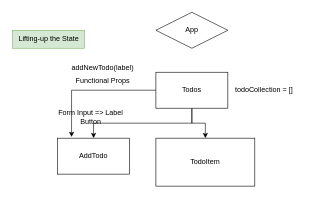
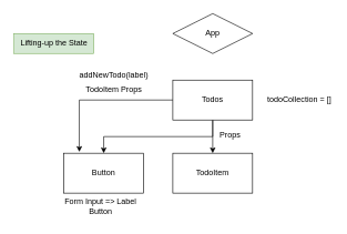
  <mxCell id="0" />
  <mxCell id="1" parent="0" />
  <mxCell id="2" value="App" style="rhombus;whiteSpace=wrap;html=1;" vertex="1" parent="1"><mxGeometry x="259" y="20" width="120" height="60" as="geometry" /></mxCell>
  <mxCell id="3" value="" style="edgeStyle=orthogonalEdgeStyle;rounded=0;orthogonalLoop=1;jettySize=auto;html=1;" edge="1" parent="1" source="5" target="6"><mxGeometry relative="1" as="geometry" /></mxCell>
  <mxCell id="4" style="edgeStyle=orthogonalEdgeStyle;rounded=0;orthogonalLoop=1;jettySize=auto;html=1;exitX=0.5;exitY=1;exitDx=0;exitDy=0;" edge="1" parent="1" source="5" target="9"><mxGeometry relative="1" as="geometry" /></mxCell>
  <mxCell id="5" value="Todos" style="whiteSpace=wrap;html=1;rounded=0;" vertex="1" parent="1"><mxGeometry x="259" y="120" width="120" height="60" as="geometry" /></mxCell>
- <mxCell id="6" value="TodoItem" style="whiteSpace=wrap;html=1;rounded=0;" vertex="1" parent="1"><mxGeometry x="259" y="230" width="165" height="80" as="geometry" /></mxCell>
- <mxCell id="7" value="todoCollection = []" style="text;html=1;align=center;verticalAlign=middle;resizable=0;points=[];autosize=1;strokeColor=none;fillColor=none;" vertex="1" parent="1"><mxGeometry x="379" y="135" width="120" height="30" as="geometry" /></mxCell>
- <mxCell id="9" value="AddTodo" style="rounded=0;whiteSpace=wrap;html=1;" vertex="1" parent="1"><mxGeometry x="95" y="230" width="120" height="60" as="geometry" /></mxCell>
- <mxCell id="10" value="Form Input =&amp;gt; Label&lt;div&gt;Button&lt;/div&gt;" style="text;html=1;align=center;verticalAlign=middle;resizable=0;points=[];autosize=1;strokeColor=none;fillColor=none;" vertex="1" parent="1"><mxGeometry x="85" y="175" width="130" height="40" as="geometry" /></mxCell>
+ <mxCell id="6" value="TodoItem" style="whiteSpace=wrap;html=1;rounded=0;" vertex="1" parent="1"><mxGeometry x="259" y="230" width="120" height="60" as="geometry" /></mxCell>
+ <mxCell id="7" value="todoCollection = []" style="text;html=1;align=center;verticalAlign=middle;resizable=0;points=[];autosize=1;strokeColor=none;fillColor=none;" vertex="1" parent="1"><mxGeometry x="389" y="135" width="120" height="30" as="geometry" /></mxCell>
+ <mxCell id="8" value="Props" style="text;html=1;align=center;verticalAlign=middle;resizable=0;points=[];autosize=1;strokeColor=none;fillColor=none;" vertex="1" parent="1"><mxGeometry x="320" y="188" width="50" height="30" as="geometry" /></mxCell>
+ <mxCell id="9" value="Button" style="rounded=0;whiteSpace=wrap;html=1;" vertex="1" parent="1"><mxGeometry x="95" y="230" width="120" height="60" as="geometry" /></mxCell>
+ <mxCell id="10" value="Form Input =&amp;gt; Label&lt;div&gt;Button&lt;/div&gt;" style="text;html=1;align=center;verticalAlign=middle;resizable=0;points=[];autosize=1;strokeColor=none;fillColor=none;" vertex="1" parent="1"><mxGeometry x="85" y="290" width="130" height="40" as="geometry" /></mxCell>
  <mxCell id="11" value="Lifting-up the State" style="text;html=1;align=center;verticalAlign=middle;resizable=0;points=[];autosize=1;strokeColor=#82b366;fillColor=#d5e8d4;" vertex="1" parent="1"><mxGeometry x="20" y="50" width="120" height="30" as="geometry" /></mxCell>
  <mxCell id="12" style="edgeStyle=orthogonalEdgeStyle;rounded=0;orthogonalLoop=1;jettySize=auto;html=1;exitX=0;exitY=0.5;exitDx=0;exitDy=0;entryX=0.194;entryY=-0.033;entryDx=0;entryDy=0;entryPerimeter=0;" edge="1" parent="1" source="5" target="9"><mxGeometry relative="1" as="geometry" /></mxCell>
- <mxCell id="13" value="Functional Props" style="text;html=1;align=center;verticalAlign=middle;resizable=0;points=[];autosize=1;strokeColor=none;fillColor=none;" vertex="1" parent="1"><mxGeometry x="115" y="120" width="110" height="30" as="geometry" /></mxCell>
+ <mxCell id="13" value="TodoItem Props" style="text;html=1;align=center;verticalAlign=middle;resizable=0;points=[];autosize=1;strokeColor=none;fillColor=none;" vertex="1" parent="1"><mxGeometry x="115" y="120" width="110" height="30" as="geometry" /></mxCell>
  <mxCell id="14" value="addNewTodo(label)" style="text;html=1;align=center;verticalAlign=middle;resizable=0;points=[];autosize=1;strokeColor=none;fillColor=none;" vertex="1" parent="1"><mxGeometry x="105" y="98" width="130" height="30" as="geometry" /></mxCell>
